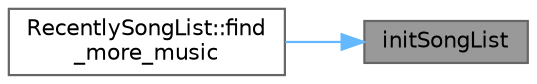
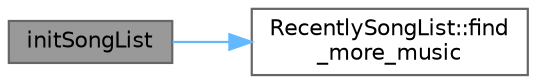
  digraph {
    rankdir=LR
    node [fontname=Helvetica fontsize=10 shape=box style=filled]
    n1 [color=gray40 fillcolor=grey60 fontcolor=black height=0.2 label=initSongList width=0.4]
    n2 [color=grey40 fillcolor=white height=0.2 label="RecentlySongList::find\l_more_music" width=0.4]
-   n2 -> n1 [color=steelblue1 fontname=Helvetica fontsize=10 labelfontname=Helvetica labelfontsize=10 style=solid]
+   n1 -> n2 [color=steelblue1 fontname=Helvetica fontsize=10 labelfontname=Helvetica labelfontsize=10 style=solid]
  }
